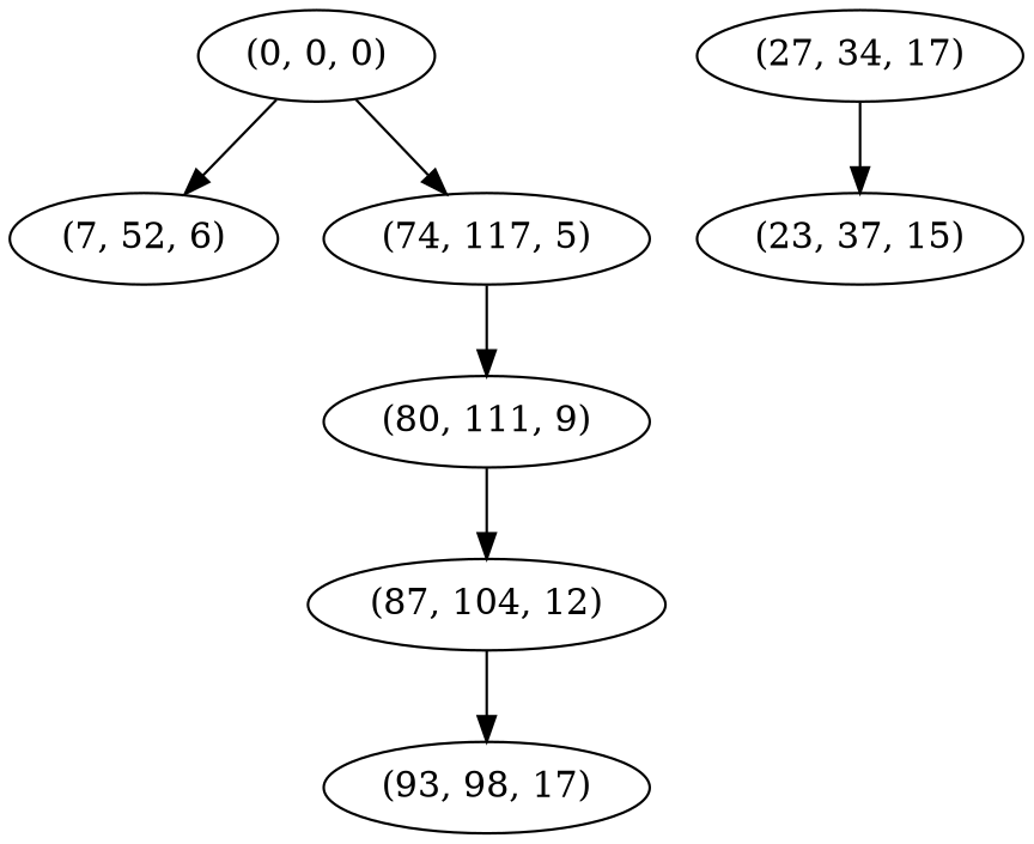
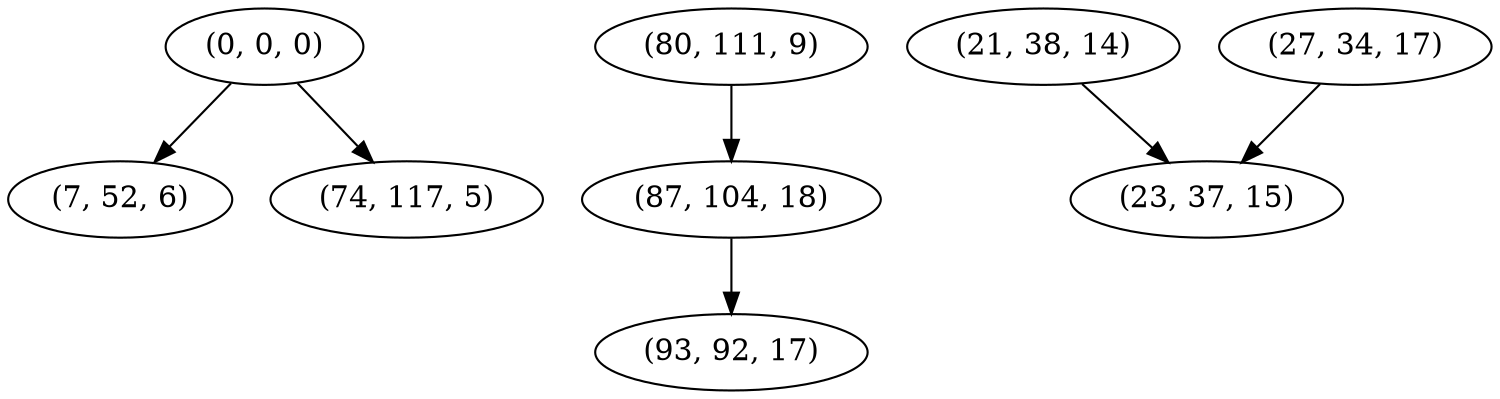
  digraph {
    "(0, 0, 0)"
    "(7, 52, 6)"
    "(74, 117, 5)"
    "(80, 111, 9)"
+   "(21, 38, 14)"
    "(23, 37, 15)"
    "(27, 34, 17)"
-   "(87, 104, 12)"
-   "(93, 98, 17)"
+   "(87, 104, 12)" [label="(87, 104, 18)"]
+   "(93, 98, 17)" [label="(93, 92, 17)"]
    "(0, 0, 0)" -> "(7, 52, 6)"
    "(0, 0, 0)" -> "(74, 117, 5)"
-   "(74, 117, 5)" -> "(80, 111, 9)"
    "(80, 111, 9)" -> "(87, 104, 12)"
+   "(21, 38, 14)" -> "(23, 37, 15)"
    "(27, 34, 17)" -> "(23, 37, 15)"
    "(87, 104, 12)" -> "(93, 98, 17)"
  }
